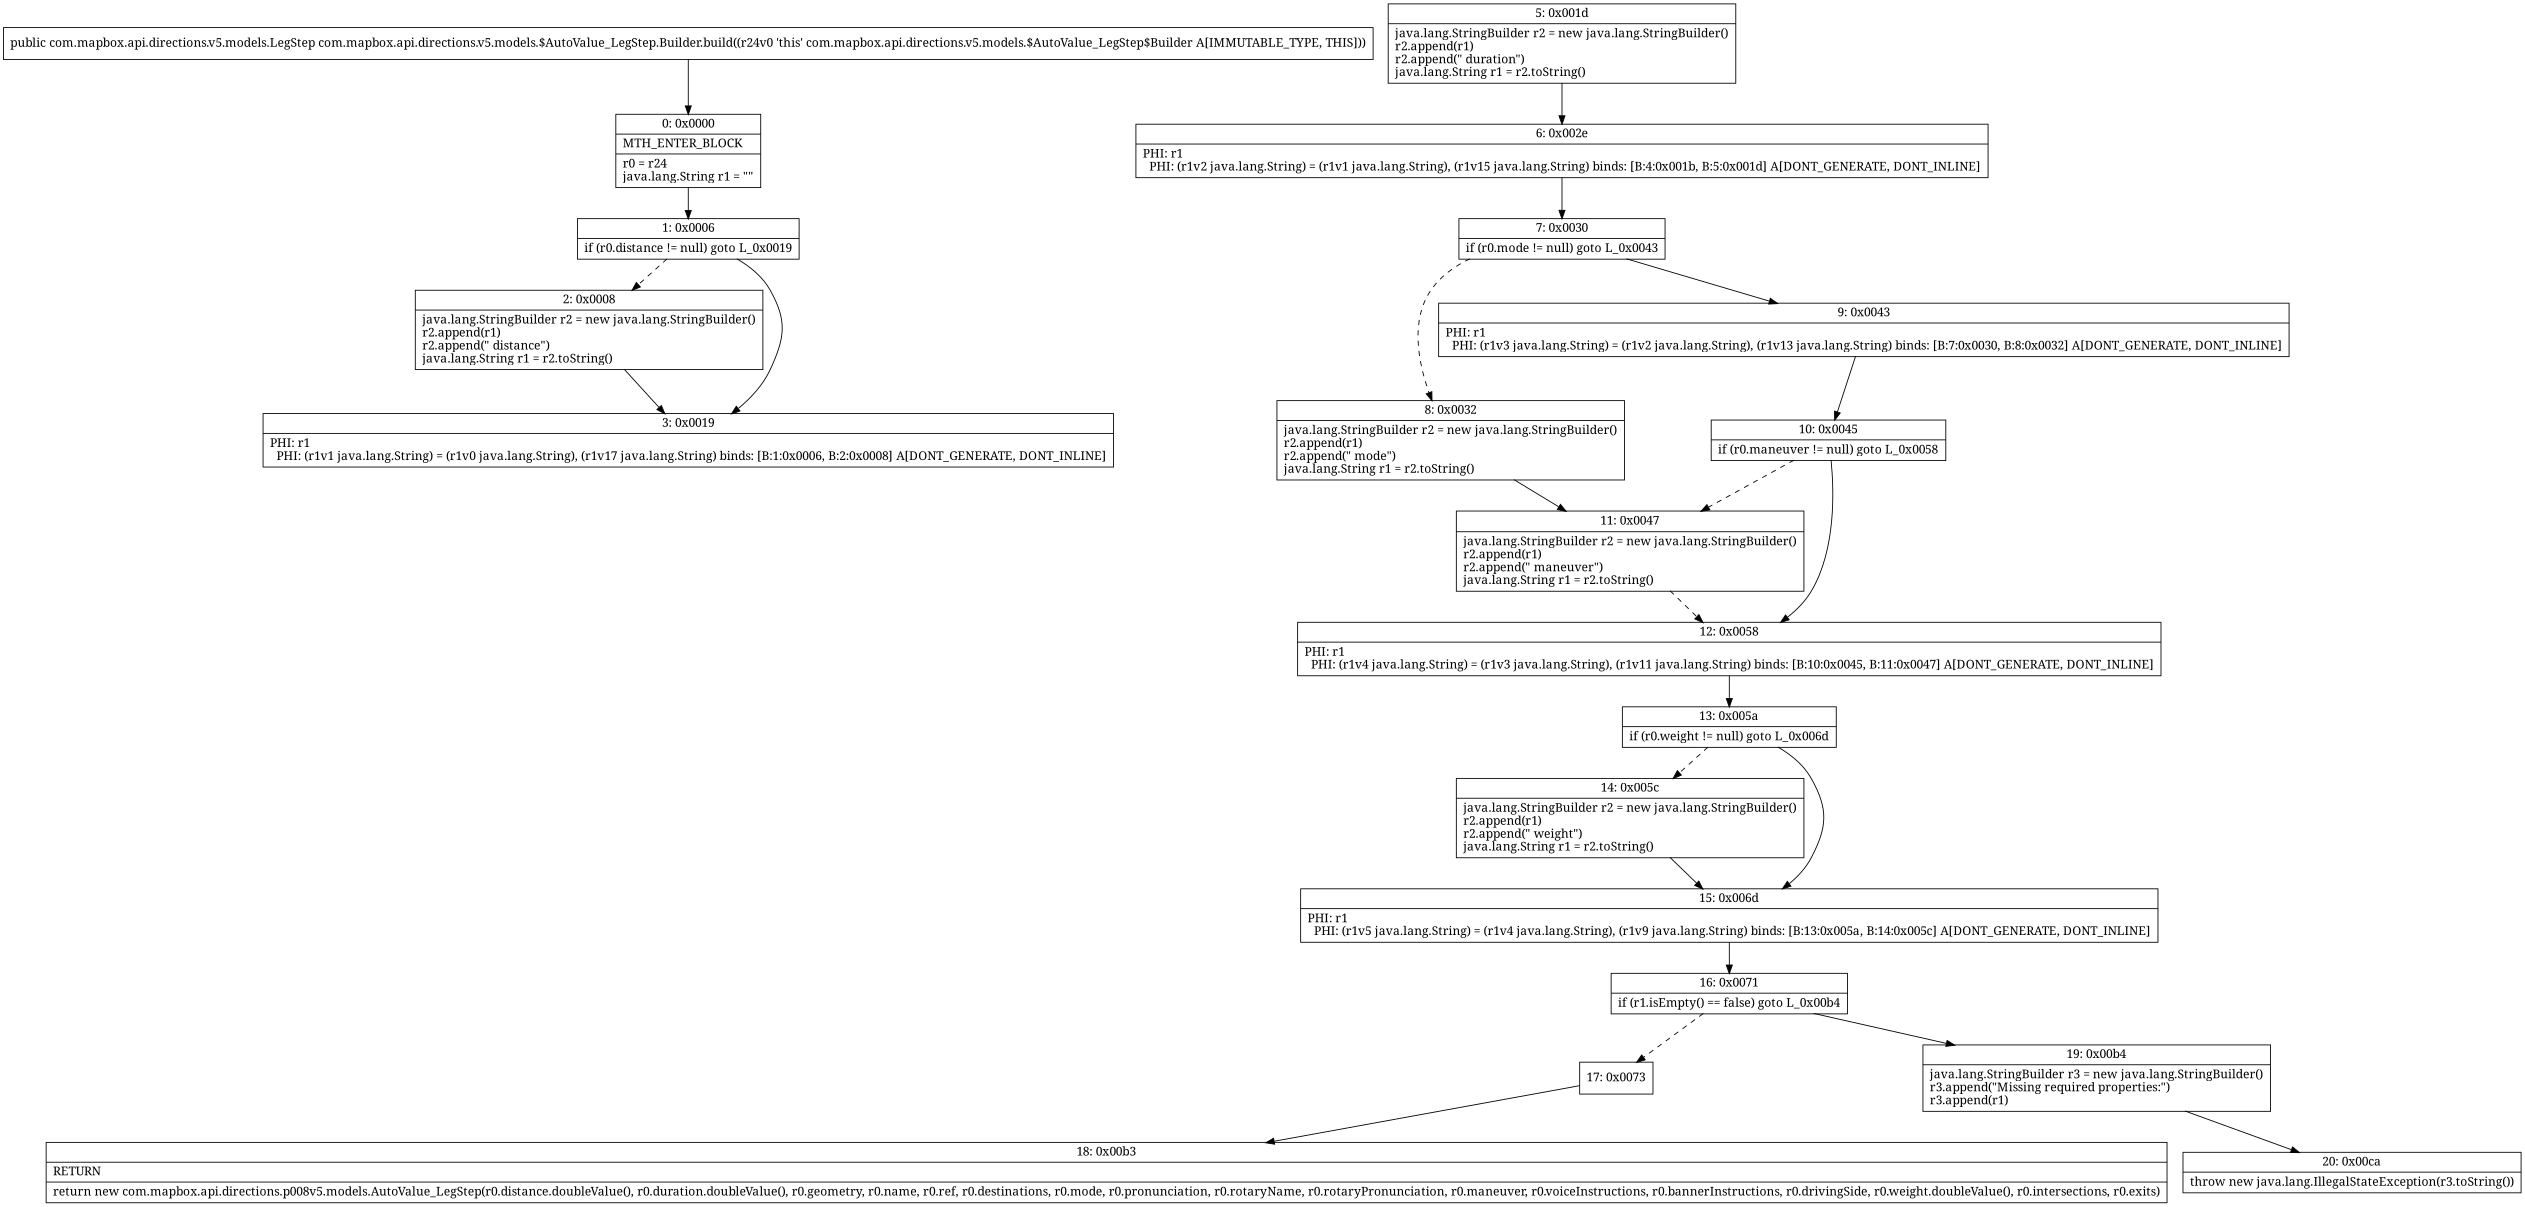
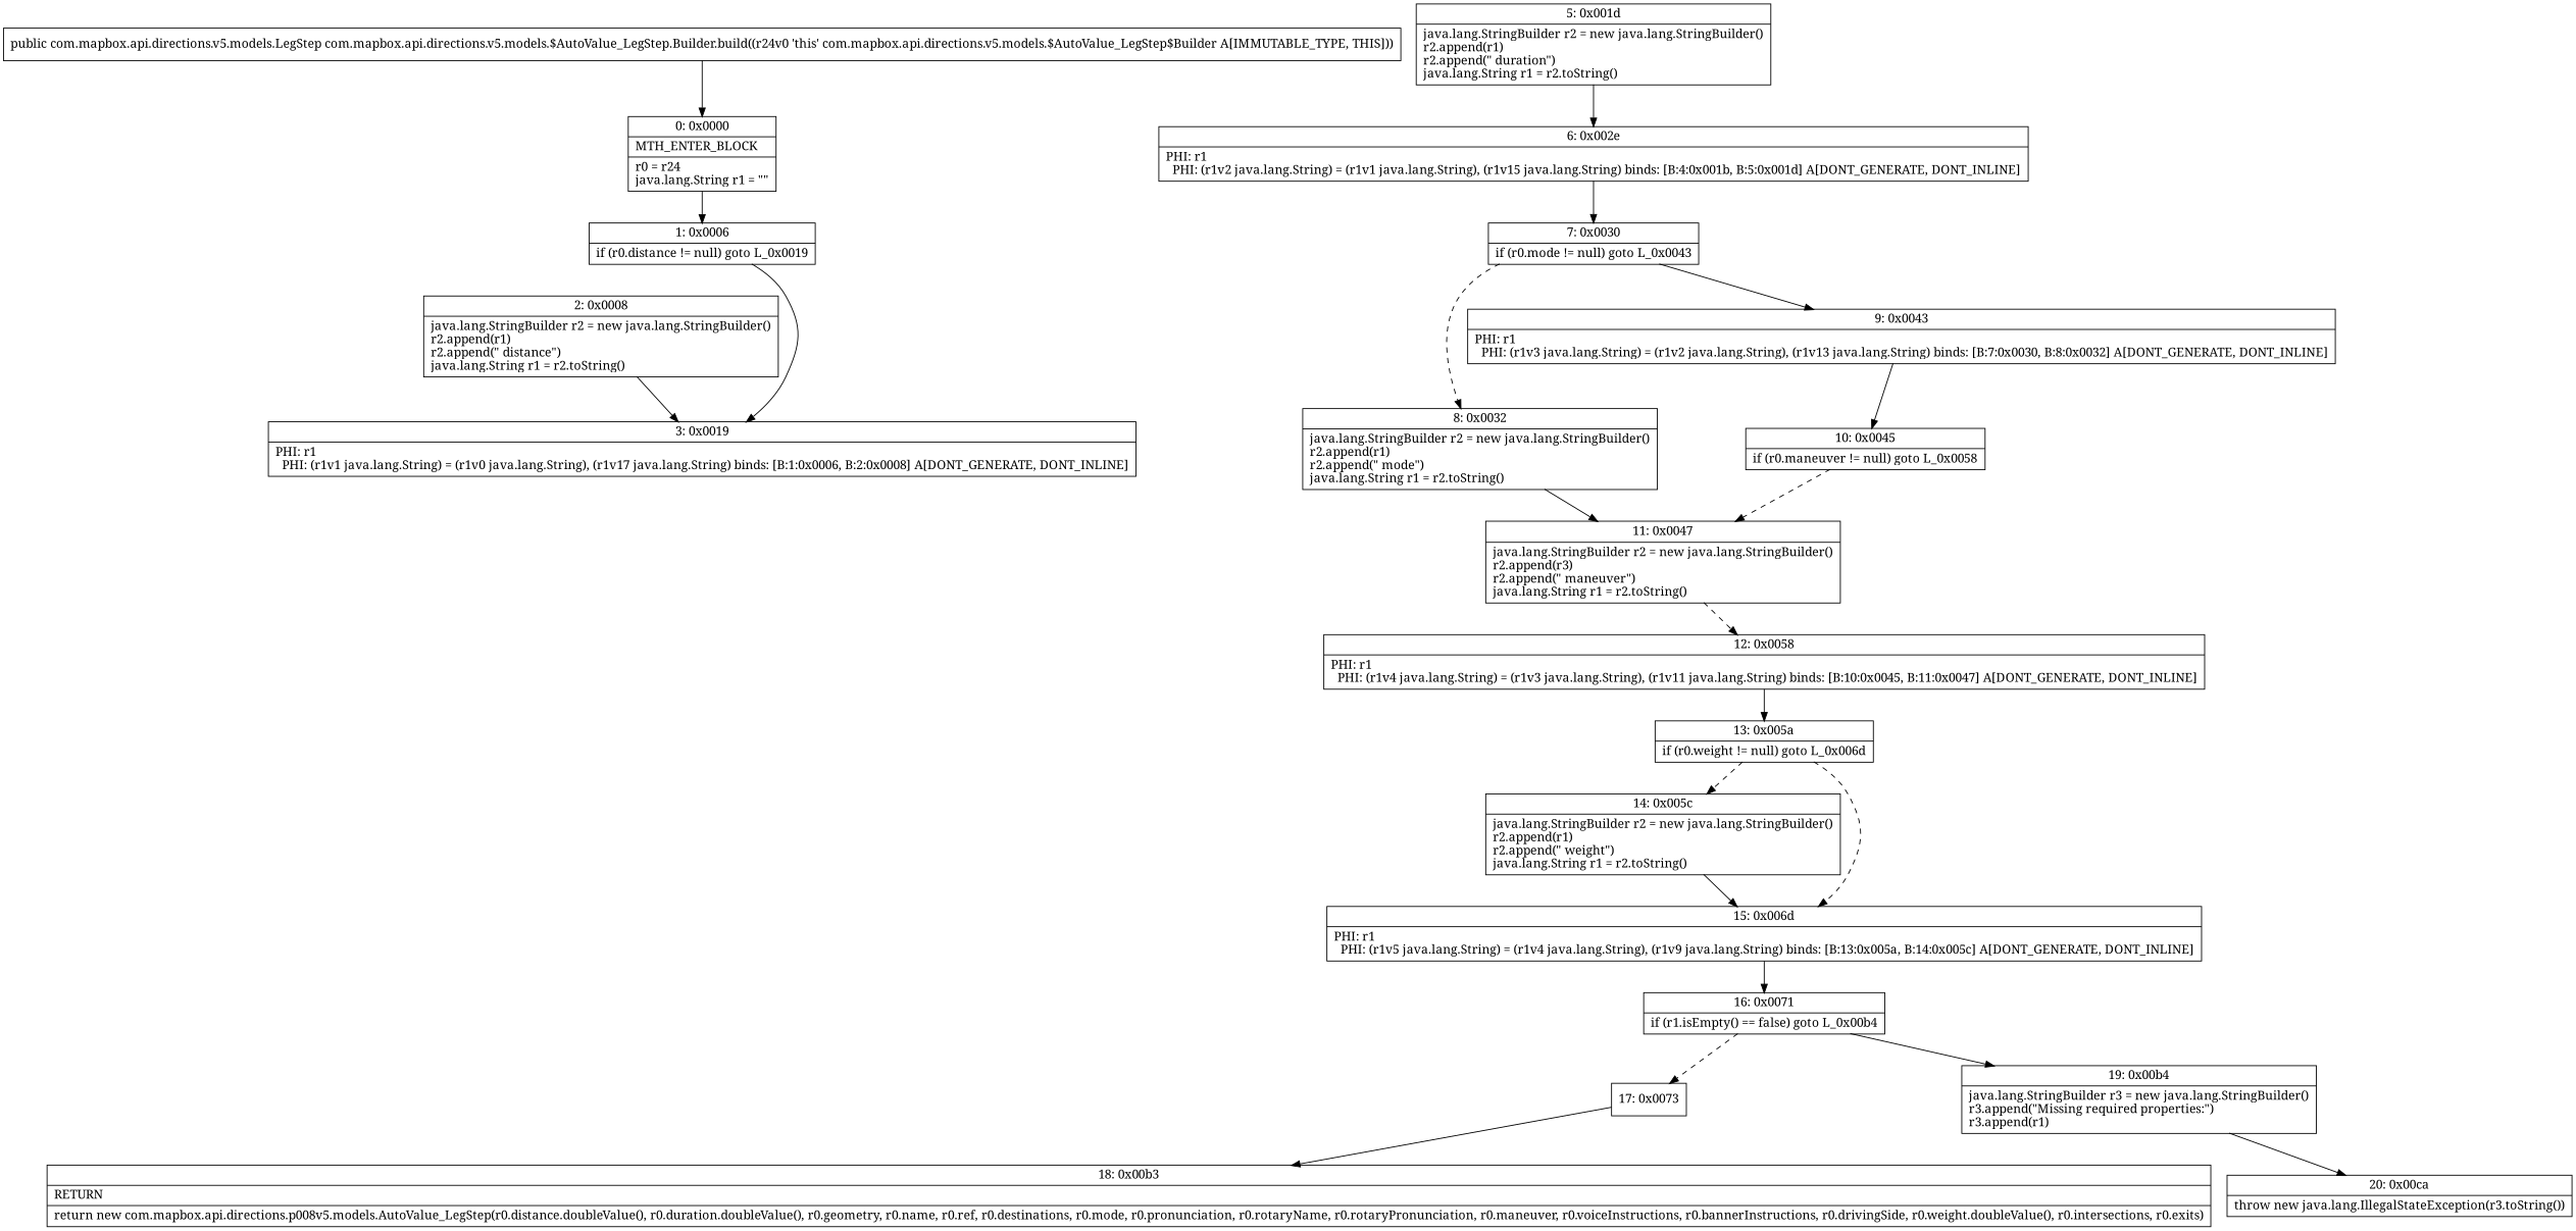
  digraph {
    fontname="Noto Serif"
    node [fontname="Noto Serif" shape=record]
    edge [fontname="Noto Serif"]
    n1 [label="{0\:\ 0x0000|MTH_ENTER_BLOCK\l|r0 = r24\ljava.lang.String r1 = \"\"\l}"]
    n2 [label="{1\:\ 0x0006|if (r0.distance != null) goto L_0x0019\l}"]
    n3 [label="{2\:\ 0x0008|java.lang.StringBuilder r2 = new java.lang.StringBuilder()\lr2.append(r1)\lr2.append(\" distance\")\ljava.lang.String r1 = r2.toString()\l}"]
    n4 [label="{3\:\ 0x0019|PHI: r1 \l  PHI: (r1v1 java.lang.String) = (r1v0 java.lang.String), (r1v17 java.lang.String) binds: [B:1:0x0006, B:2:0x0008] A[DONT_GENERATE, DONT_INLINE]\l}"]
    n5 [label="{5\:\ 0x001d|java.lang.StringBuilder r2 = new java.lang.StringBuilder()\lr2.append(r1)\lr2.append(\" duration\")\ljava.lang.String r1 = r2.toString()\l}"]
    n6 [label="{6\:\ 0x002e|PHI: r1 \l  PHI: (r1v2 java.lang.String) = (r1v1 java.lang.String), (r1v15 java.lang.String) binds: [B:4:0x001b, B:5:0x001d] A[DONT_GENERATE, DONT_INLINE]\l}"]
    n7 [label="{7\:\ 0x0030|if (r0.mode != null) goto L_0x0043\l}"]
    n8 [label="{8\:\ 0x0032|java.lang.StringBuilder r2 = new java.lang.StringBuilder()\lr2.append(r1)\lr2.append(\" mode\")\ljava.lang.String r1 = r2.toString()\l}"]
    n9 [label="{9\:\ 0x0043|PHI: r1 \l  PHI: (r1v3 java.lang.String) = (r1v2 java.lang.String), (r1v13 java.lang.String) binds: [B:7:0x0030, B:8:0x0032] A[DONT_GENERATE, DONT_INLINE]\l}"]
-   n10 [label="{11\:\ 0x0047|java.lang.StringBuilder r2 = new java.lang.StringBuilder()\lr2.append(r1)\lr2.append(\" maneuver\")\ljava.lang.String r1 = r2.toString()\l}"]
+   n10 [label="{11\:\ 0x0047|java.lang.StringBuilder r2 = new java.lang.StringBuilder()\lr2.append(r3)\lr2.append(\" maneuver\")\ljava.lang.String r1 = r2.toString()\l}"]
    n11 [label="{10\:\ 0x0045|if (r0.maneuver != null) goto L_0x0058\l}"]
    n12 [label="{12\:\ 0x0058|PHI: r1 \l  PHI: (r1v4 java.lang.String) = (r1v3 java.lang.String), (r1v11 java.lang.String) binds: [B:10:0x0045, B:11:0x0047] A[DONT_GENERATE, DONT_INLINE]\l}"]
    n13 [label="{13\:\ 0x005a|if (r0.weight != null) goto L_0x006d\l}"]
    n14 [label="{14\:\ 0x005c|java.lang.StringBuilder r2 = new java.lang.StringBuilder()\lr2.append(r1)\lr2.append(\" weight\")\ljava.lang.String r1 = r2.toString()\l}"]
    n15 [label="{15\:\ 0x006d|PHI: r1 \l  PHI: (r1v5 java.lang.String) = (r1v4 java.lang.String), (r1v9 java.lang.String) binds: [B:13:0x005a, B:14:0x005c] A[DONT_GENERATE, DONT_INLINE]\l}"]
    n16 [label="{16\:\ 0x0071|if (r1.isEmpty() == false) goto L_0x00b4\l}"]
    n17 [label="{17\:\ 0x0073}"]
    n18 [label="{19\:\ 0x00b4|java.lang.StringBuilder r3 = new java.lang.StringBuilder()\lr3.append(\"Missing required properties:\")\lr3.append(r1)\l}"]
    n19 [label="{18\:\ 0x00b3|RETURN\l|return new com.mapbox.api.directions.p008v5.models.AutoValue_LegStep(r0.distance.doubleValue(), r0.duration.doubleValue(), r0.geometry, r0.name, r0.ref, r0.destinations, r0.mode, r0.pronunciation, r0.rotaryName, r0.rotaryPronunciation, r0.maneuver, r0.voiceInstructions, r0.bannerInstructions, r0.drivingSide, r0.weight.doubleValue(), r0.intersections, r0.exits)\l}"]
    n20 [label="{20\:\ 0x00ca|throw new java.lang.IllegalStateException(r3.toString())\l}"]
    n21 [label="{public com.mapbox.api.directions.v5.models.LegStep com.mapbox.api.directions.v5.models.$AutoValue_LegStep.Builder.build((r24v0 'this' com.mapbox.api.directions.v5.models.$AutoValue_LegStep$Builder A[IMMUTABLE_TYPE, THIS])) }"]
    n1 -> n2
-   n2 -> n3 [style=dashed]
    n2 -> n4
    n3 -> n4
    n5 -> n6
    n6 -> n7
    n7 -> n8 [style=dashed]
    n7 -> n9
    n8 -> n10
    n9 -> n11
    n10 -> n12 [style=dashed]
    n11 -> n10 [style=dashed]
-   n11 -> n12
    n12 -> n13
    n13 -> n14 [style=dashed]
-   n13 -> n15
+   n13 -> n15 [style=dashed]
    n14 -> n15
    n15 -> n16
    n16 -> n17 [style=dashed]
    n16 -> n18
    n17 -> n19
    n18 -> n20
    n21 -> n1
  }
